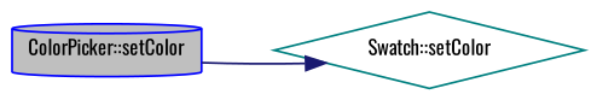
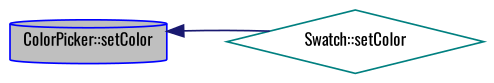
  digraph {
    rankdir=LR
    fontname=Oswald
    node [fontname=Oswald fontsize=10 style=filled]
    n1 [color=blue fillcolor=grey75 fontcolor=black height=0.2 label="ColorPicker::setColor" shape=cylinder width=0.4]
    n2 [color=teal fillcolor=white height=0.2 label="Swatch::setColor" shape=diamond width=0.4]
-   n1 -> n2 [color=midnightblue fontname=Oswald fontsize=10 labelfontname=Helvetica labelfontsize=10 style=solid]
+   n2 -> n1 [color=midnightblue fontname=Oswald fontsize=10 labelfontname=Helvetica labelfontsize=10 style=solid]
  }
